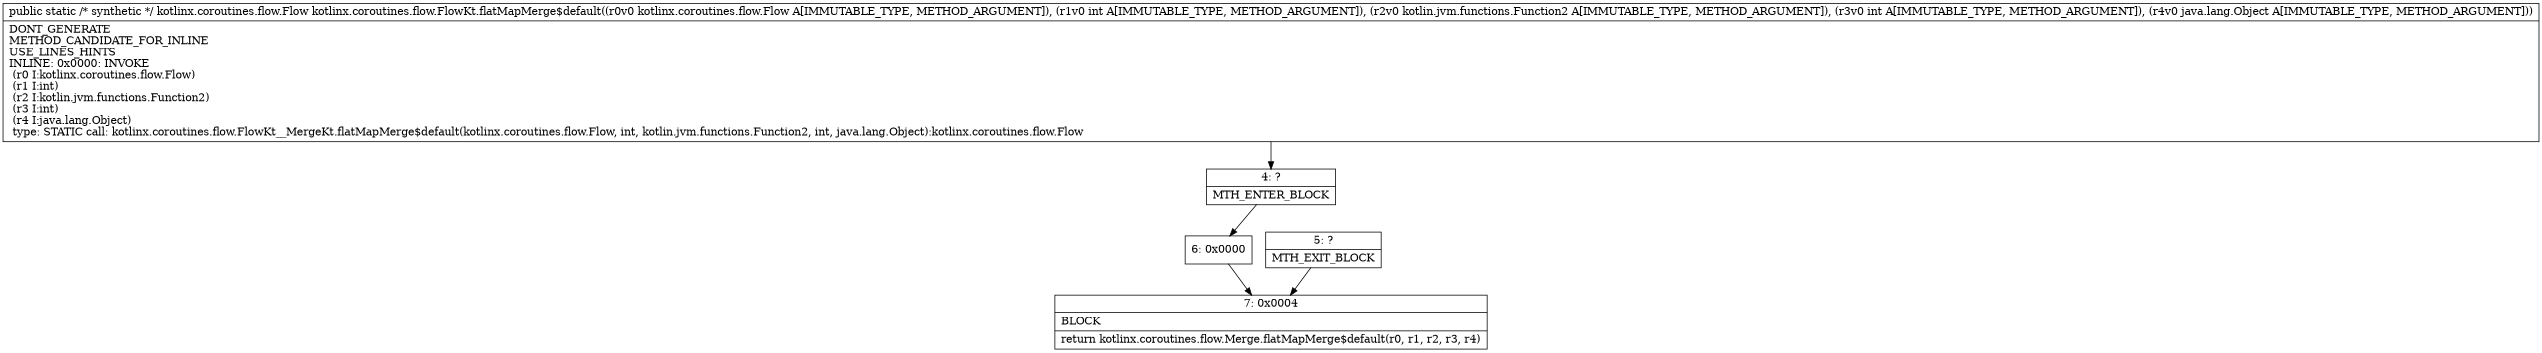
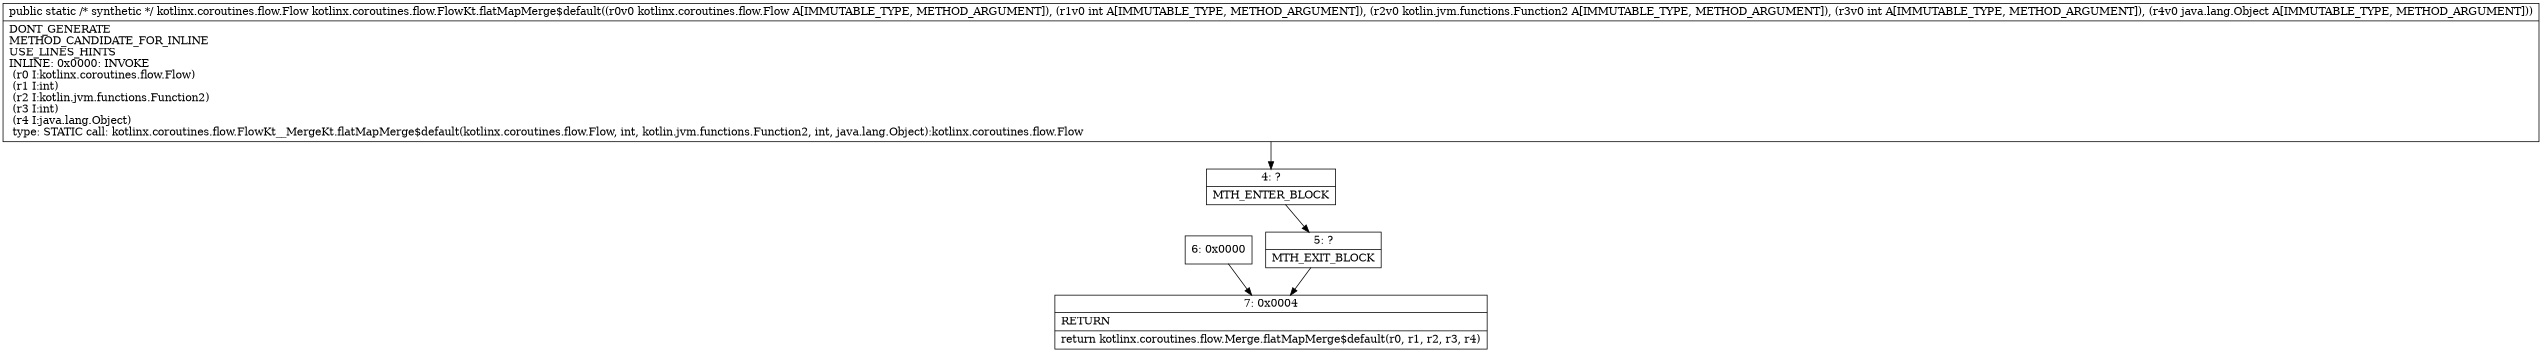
  digraph {
    node [shape=record]
    n1 [label="{4\:\ ?|MTH_ENTER_BLOCK\l}"]
    n2 [label="{6\:\ 0x0000}"]
-   n3 [label="{7\:\ 0x0004|BLOCK\l|return kotlinx.coroutines.flow.Merge.flatMapMerge$default(r0, r1, r2, r3, r4)\l}"]
+   n3 [label="{7\:\ 0x0004|RETURN\l|return kotlinx.coroutines.flow.Merge.flatMapMerge$default(r0, r1, r2, r3, r4)\l}"]
    n4 [label="{5\:\ ?|MTH_EXIT_BLOCK\l}"]
    n5 [label="{public static \/* synthetic *\/ kotlinx.coroutines.flow.Flow kotlinx.coroutines.flow.FlowKt.flatMapMerge$default((r0v0 kotlinx.coroutines.flow.Flow A[IMMUTABLE_TYPE, METHOD_ARGUMENT]), (r1v0 int A[IMMUTABLE_TYPE, METHOD_ARGUMENT]), (r2v0 kotlin.jvm.functions.Function2 A[IMMUTABLE_TYPE, METHOD_ARGUMENT]), (r3v0 int A[IMMUTABLE_TYPE, METHOD_ARGUMENT]), (r4v0 java.lang.Object A[IMMUTABLE_TYPE, METHOD_ARGUMENT]))  | DONT_GENERATE\lMETHOD_CANDIDATE_FOR_INLINE\lUSE_LINES_HINTS\lINLINE: 0x0000: INVOKE  \l  (r0 I:kotlinx.coroutines.flow.Flow)\l  (r1 I:int)\l  (r2 I:kotlin.jvm.functions.Function2)\l  (r3 I:int)\l  (r4 I:java.lang.Object)\l type: STATIC call: kotlinx.coroutines.flow.FlowKt__MergeKt.flatMapMerge$default(kotlinx.coroutines.flow.Flow, int, kotlin.jvm.functions.Function2, int, java.lang.Object):kotlinx.coroutines.flow.Flow\l}"]
-   n1 -> n2
+   n1 -> n4
    n2 -> n3
    n4 -> n3
    n5 -> n1
  }
